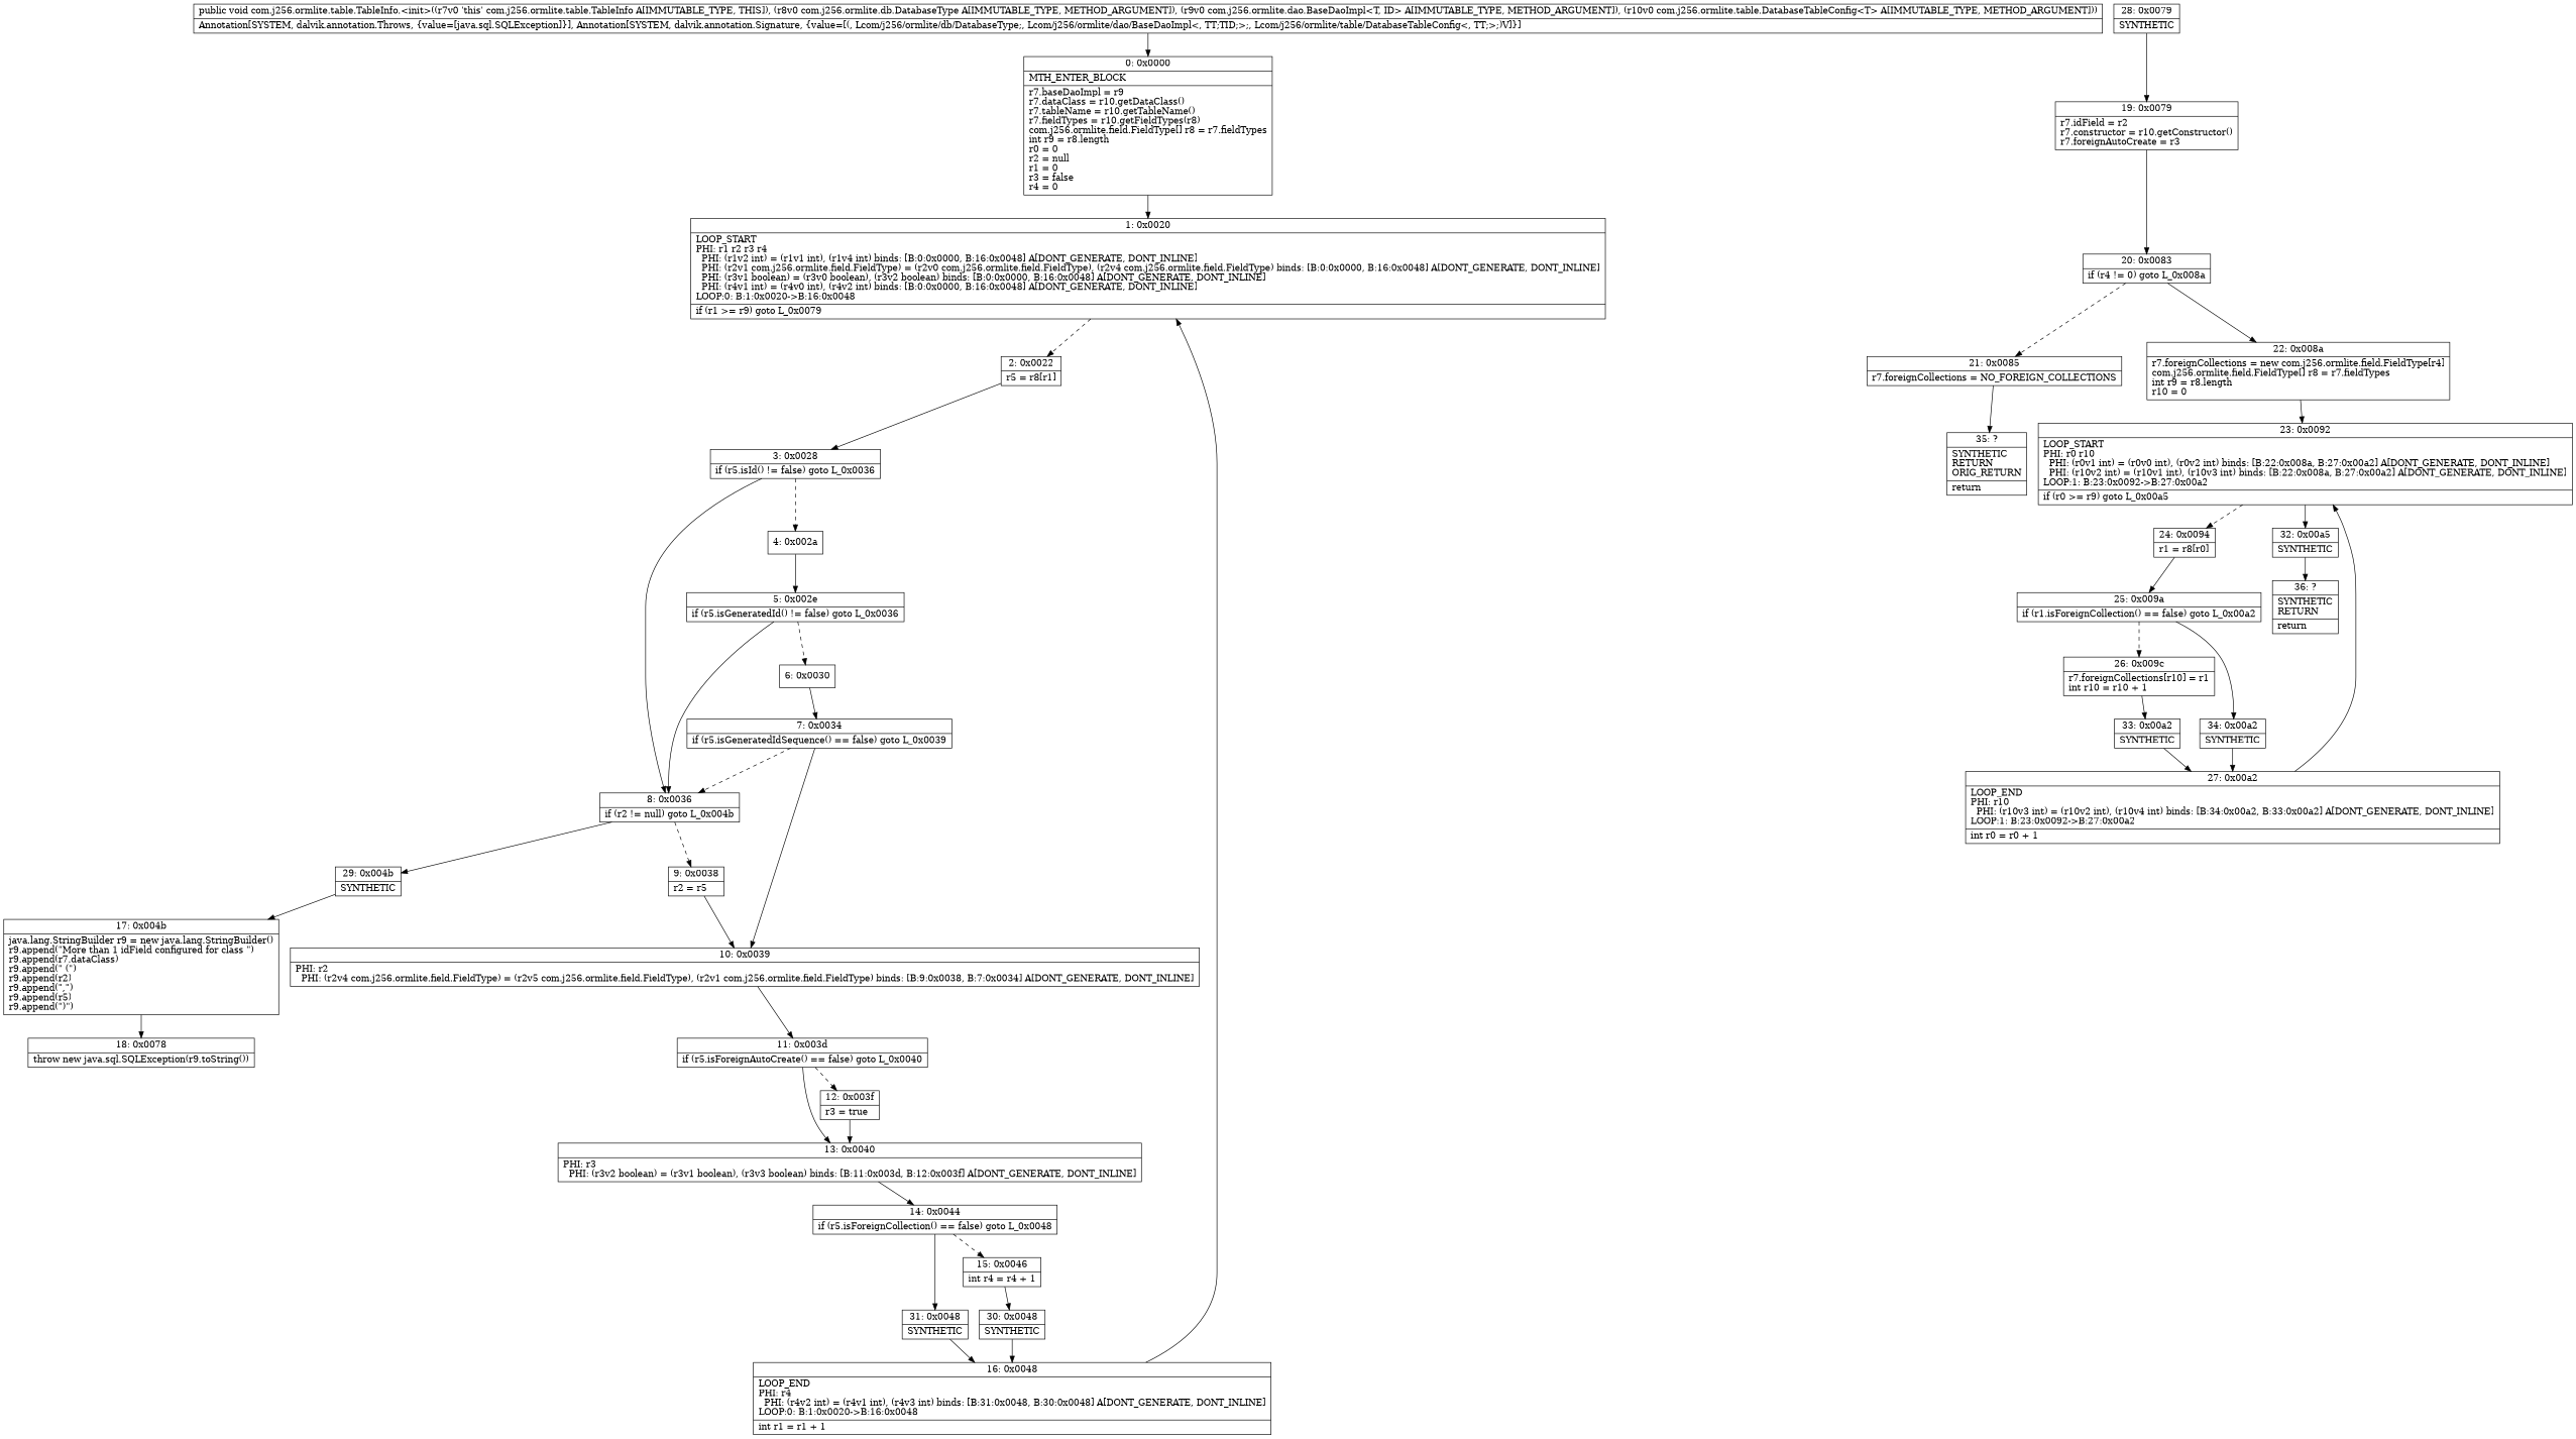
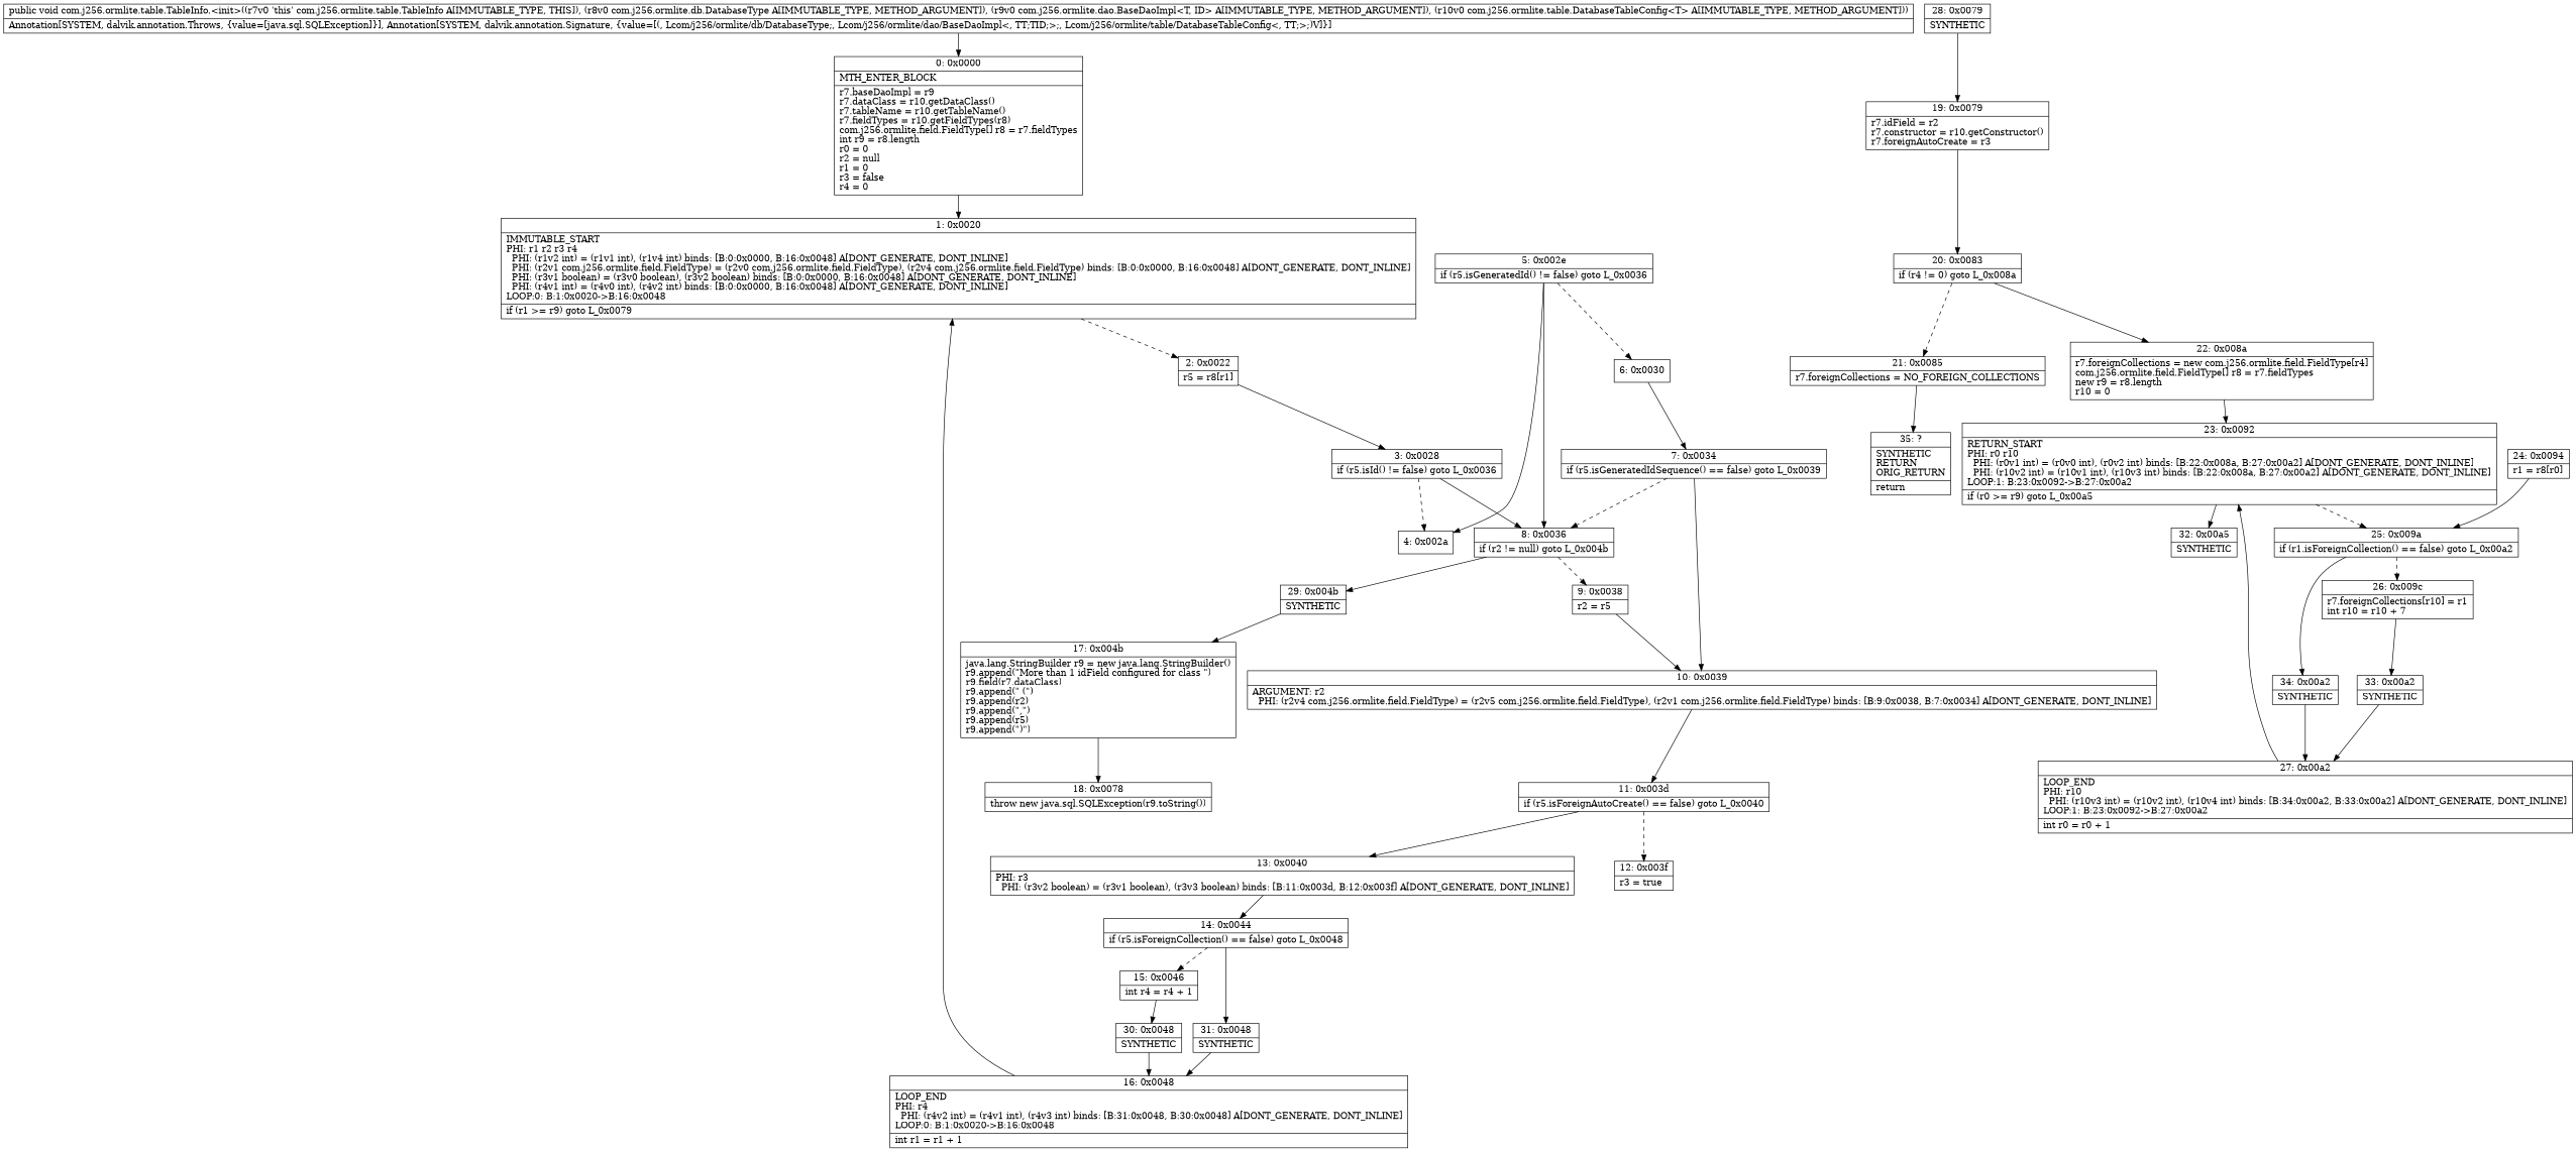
  digraph {
    node [shape=record]
    n1 [label="{0\:\ 0x0000|MTH_ENTER_BLOCK\l|r7.baseDaoImpl = r9\lr7.dataClass = r10.getDataClass()\lr7.tableName = r10.getTableName()\lr7.fieldTypes = r10.getFieldTypes(r8)\lcom.j256.ormlite.field.FieldType[] r8 = r7.fieldTypes\lint r9 = r8.length\lr0 = 0\lr2 = null\lr1 = 0\lr3 = false\lr4 = 0\l}"]
-   n2 [label="{1\:\ 0x0020|LOOP_START\lPHI: r1 r2 r3 r4 \l  PHI: (r1v2 int) = (r1v1 int), (r1v4 int) binds: [B:0:0x0000, B:16:0x0048] A[DONT_GENERATE, DONT_INLINE]\l  PHI: (r2v1 com.j256.ormlite.field.FieldType) = (r2v0 com.j256.ormlite.field.FieldType), (r2v4 com.j256.ormlite.field.FieldType) binds: [B:0:0x0000, B:16:0x0048] A[DONT_GENERATE, DONT_INLINE]\l  PHI: (r3v1 boolean) = (r3v0 boolean), (r3v2 boolean) binds: [B:0:0x0000, B:16:0x0048] A[DONT_GENERATE, DONT_INLINE]\l  PHI: (r4v1 int) = (r4v0 int), (r4v2 int) binds: [B:0:0x0000, B:16:0x0048] A[DONT_GENERATE, DONT_INLINE]\lLOOP:0: B:1:0x0020\-\>B:16:0x0048\l|if (r1 \>= r9) goto L_0x0079\l}"]
+   n2 [label="{1\:\ 0x0020|IMMUTABLE_START\lPHI: r1 r2 r3 r4 \l  PHI: (r1v2 int) = (r1v1 int), (r1v4 int) binds: [B:0:0x0000, B:16:0x0048] A[DONT_GENERATE, DONT_INLINE]\l  PHI: (r2v1 com.j256.ormlite.field.FieldType) = (r2v0 com.j256.ormlite.field.FieldType), (r2v4 com.j256.ormlite.field.FieldType) binds: [B:0:0x0000, B:16:0x0048] A[DONT_GENERATE, DONT_INLINE]\l  PHI: (r3v1 boolean) = (r3v0 boolean), (r3v2 boolean) binds: [B:0:0x0000, B:16:0x0048] A[DONT_GENERATE, DONT_INLINE]\l  PHI: (r4v1 int) = (r4v0 int), (r4v2 int) binds: [B:0:0x0000, B:16:0x0048] A[DONT_GENERATE, DONT_INLINE]\lLOOP:0: B:1:0x0020\-\>B:16:0x0048\l|if (r1 \>= r9) goto L_0x0079\l}"]
    n3 [label="{2\:\ 0x0022|r5 = r8[r1]\l}"]
    n4 [label="{3\:\ 0x0028|if (r5.isId() != false) goto L_0x0036\l}"]
    n5 [label="{28\:\ 0x0079|SYNTHETIC\l}"]
    n6 [label="{19\:\ 0x0079|r7.idField = r2\lr7.constructor = r10.getConstructor()\lr7.foreignAutoCreate = r3\l}"]
    n7 [label="{4\:\ 0x002a}"]
    n8 [label="{8\:\ 0x0036|if (r2 != null) goto L_0x004b\l}"]
    n9 [label="{5\:\ 0x002e|if (r5.isGeneratedId() != false) goto L_0x0036\l}"]
    n10 [label="{9\:\ 0x0038|r2 = r5\l}"]
    n11 [label="{29\:\ 0x004b|SYNTHETIC\l}"]
    n12 [label="{6\:\ 0x0030}"]
    n13 [label="{7\:\ 0x0034|if (r5.isGeneratedIdSequence() == false) goto L_0x0039\l}"]
-   n14 [label="{10\:\ 0x0039|PHI: r2 \l  PHI: (r2v4 com.j256.ormlite.field.FieldType) = (r2v5 com.j256.ormlite.field.FieldType), (r2v1 com.j256.ormlite.field.FieldType) binds: [B:9:0x0038, B:7:0x0034] A[DONT_GENERATE, DONT_INLINE]\l}"]
+   n14 [label="{10\:\ 0x0039|ARGUMENT: r2 \l  PHI: (r2v4 com.j256.ormlite.field.FieldType) = (r2v5 com.j256.ormlite.field.FieldType), (r2v1 com.j256.ormlite.field.FieldType) binds: [B:9:0x0038, B:7:0x0034] A[DONT_GENERATE, DONT_INLINE]\l}"]
    n15 [label="{11\:\ 0x003d|if (r5.isForeignAutoCreate() == false) goto L_0x0040\l}"]
-   n16 [label="{17\:\ 0x004b|java.lang.StringBuilder r9 = new java.lang.StringBuilder()\lr9.append(\"More than 1 idField configured for class \")\lr9.append(r7.dataClass)\lr9.append(\" (\")\lr9.append(r2)\lr9.append(\",\")\lr9.append(r5)\lr9.append(\")\")\l}"]
+   n16 [label="{17\:\ 0x004b|java.lang.StringBuilder r9 = new java.lang.StringBuilder()\lr9.append(\"More than 1 idField configured for class \")\lr9.field(r7.dataClass)\lr9.append(\" (\")\lr9.append(r2)\lr9.append(\",\")\lr9.append(r5)\lr9.append(\")\")\l}"]
    n17 [label="{12\:\ 0x003f|r3 = true\l}"]
    n18 [label="{13\:\ 0x0040|PHI: r3 \l  PHI: (r3v2 boolean) = (r3v1 boolean), (r3v3 boolean) binds: [B:11:0x003d, B:12:0x003f] A[DONT_GENERATE, DONT_INLINE]\l}"]
    n19 [label="{14\:\ 0x0044|if (r5.isForeignCollection() == false) goto L_0x0048\l}"]
    n20 [label="{15\:\ 0x0046|int r4 = r4 + 1\l}"]
    n21 [label="{31\:\ 0x0048|SYNTHETIC\l}"]
    n22 [label="{30\:\ 0x0048|SYNTHETIC\l}"]
    n23 [label="{16\:\ 0x0048|LOOP_END\lPHI: r4 \l  PHI: (r4v2 int) = (r4v1 int), (r4v3 int) binds: [B:31:0x0048, B:30:0x0048] A[DONT_GENERATE, DONT_INLINE]\lLOOP:0: B:1:0x0020\-\>B:16:0x0048\l|int r1 = r1 + 1\l}"]
    n24 [label="{18\:\ 0x0078|throw new java.sql.SQLException(r9.toString())\l}"]
    n25 [label="{20\:\ 0x0083|if (r4 != 0) goto L_0x008a\l}"]
    n26 [label="{21\:\ 0x0085|r7.foreignCollections = NO_FOREIGN_COLLECTIONS\l}"]
-   n27 [label="{22\:\ 0x008a|r7.foreignCollections = new com.j256.ormlite.field.FieldType[r4]\lcom.j256.ormlite.field.FieldType[] r8 = r7.fieldTypes\lint r9 = r8.length\lr10 = 0\l}"]
+   n27 [label="{22\:\ 0x008a|r7.foreignCollections = new com.j256.ormlite.field.FieldType[r4]\lcom.j256.ormlite.field.FieldType[] r8 = r7.fieldTypes\lnew r9 = r8.length\lr10 = 0\l}"]
    n28 [label="{35\:\ ?|SYNTHETIC\lRETURN\lORIG_RETURN\l|return\l}"]
-   n29 [label="{23\:\ 0x0092|LOOP_START\lPHI: r0 r10 \l  PHI: (r0v1 int) = (r0v0 int), (r0v2 int) binds: [B:22:0x008a, B:27:0x00a2] A[DONT_GENERATE, DONT_INLINE]\l  PHI: (r10v2 int) = (r10v1 int), (r10v3 int) binds: [B:22:0x008a, B:27:0x00a2] A[DONT_GENERATE, DONT_INLINE]\lLOOP:1: B:23:0x0092\-\>B:27:0x00a2\l|if (r0 \>= r9) goto L_0x00a5\l}"]
+   n29 [label="{23\:\ 0x0092|RETURN_START\lPHI: r0 r10 \l  PHI: (r0v1 int) = (r0v0 int), (r0v2 int) binds: [B:22:0x008a, B:27:0x00a2] A[DONT_GENERATE, DONT_INLINE]\l  PHI: (r10v2 int) = (r10v1 int), (r10v3 int) binds: [B:22:0x008a, B:27:0x00a2] A[DONT_GENERATE, DONT_INLINE]\lLOOP:1: B:23:0x0092\-\>B:27:0x00a2\l|if (r0 \>= r9) goto L_0x00a5\l}"]
    n30 [label="{24\:\ 0x0094|r1 = r8[r0]\l}"]
    n31 [label="{32\:\ 0x00a5|SYNTHETIC\l}"]
    n32 [label="{25\:\ 0x009a|if (r1.isForeignCollection() == false) goto L_0x00a2\l}"]
-   n33 [label="{36\:\ ?|SYNTHETIC\lRETURN\l|return\l}"]
-   n34 [label="{26\:\ 0x009c|r7.foreignCollections[r10] = r1\lint r10 = r10 + 1\l}"]
+   n34 [label="{26\:\ 0x009c|r7.foreignCollections[r10] = r1\lint r10 = r10 + 7\l}"]
    n35 [label="{34\:\ 0x00a2|SYNTHETIC\l}"]
    n36 [label="{33\:\ 0x00a2|SYNTHETIC\l}"]
    n37 [label="{27\:\ 0x00a2|LOOP_END\lPHI: r10 \l  PHI: (r10v3 int) = (r10v2 int), (r10v4 int) binds: [B:34:0x00a2, B:33:0x00a2] A[DONT_GENERATE, DONT_INLINE]\lLOOP:1: B:23:0x0092\-\>B:27:0x00a2\l|int r0 = r0 + 1\l}"]
    n38 [label="{public void com.j256.ormlite.table.TableInfo.\<init\>((r7v0 'this' com.j256.ormlite.table.TableInfo A[IMMUTABLE_TYPE, THIS]), (r8v0 com.j256.ormlite.db.DatabaseType A[IMMUTABLE_TYPE, METHOD_ARGUMENT]), (r9v0 com.j256.ormlite.dao.BaseDaoImpl\<T, ID\> A[IMMUTABLE_TYPE, METHOD_ARGUMENT]), (r10v0 com.j256.ormlite.table.DatabaseTableConfig\<T\> A[IMMUTABLE_TYPE, METHOD_ARGUMENT]))  | Annotation[SYSTEM, dalvik.annotation.Throws, \{value=[java.sql.SQLException]\}], Annotation[SYSTEM, dalvik.annotation.Signature, \{value=[(, Lcom\/j256\/ormlite\/db\/DatabaseType;, Lcom\/j256\/ormlite\/dao\/BaseDaoImpl\<, TT;TID;\>;, Lcom\/j256\/ormlite\/table\/DatabaseTableConfig\<, TT;\>;)V]\}]\l}"]
    n1 -> n2
    n2 -> n3 [style=dashed]
    n3 -> n4
    n4 -> n7 [style=dashed]
    n4 -> n8
    n5 -> n6
    n6 -> n25
-   n7 -> n9
+   n9 -> n7
    n8 -> n10 [style=dashed]
    n8 -> n11
    n9 -> n8
    n9 -> n12 [style=dashed]
    n10 -> n14
    n11 -> n16
    n12 -> n13
    n13 -> n8 [style=dashed]
    n13 -> n14
    n14 -> n15
    n15 -> n17 [style=dashed]
    n15 -> n18
    n16 -> n24
-   n17 -> n18
    n18 -> n19
    n19 -> n20 [style=dashed]
    n19 -> n21
    n20 -> n22
    n21 -> n23
    n22 -> n23
    n23 -> n2
    n25 -> n26 [style=dashed]
    n25 -> n27
    n26 -> n28
    n27 -> n29
-   n29 -> n30 [style=dashed]
+   n29 -> n32 [style=dashed]
    n29 -> n31
    n30 -> n32
-   n31 -> n33
    n32 -> n34 [style=dashed]
    n32 -> n35
    n34 -> n36
    n35 -> n37
    n36 -> n37
    n37 -> n29
    n38 -> n1
  }
